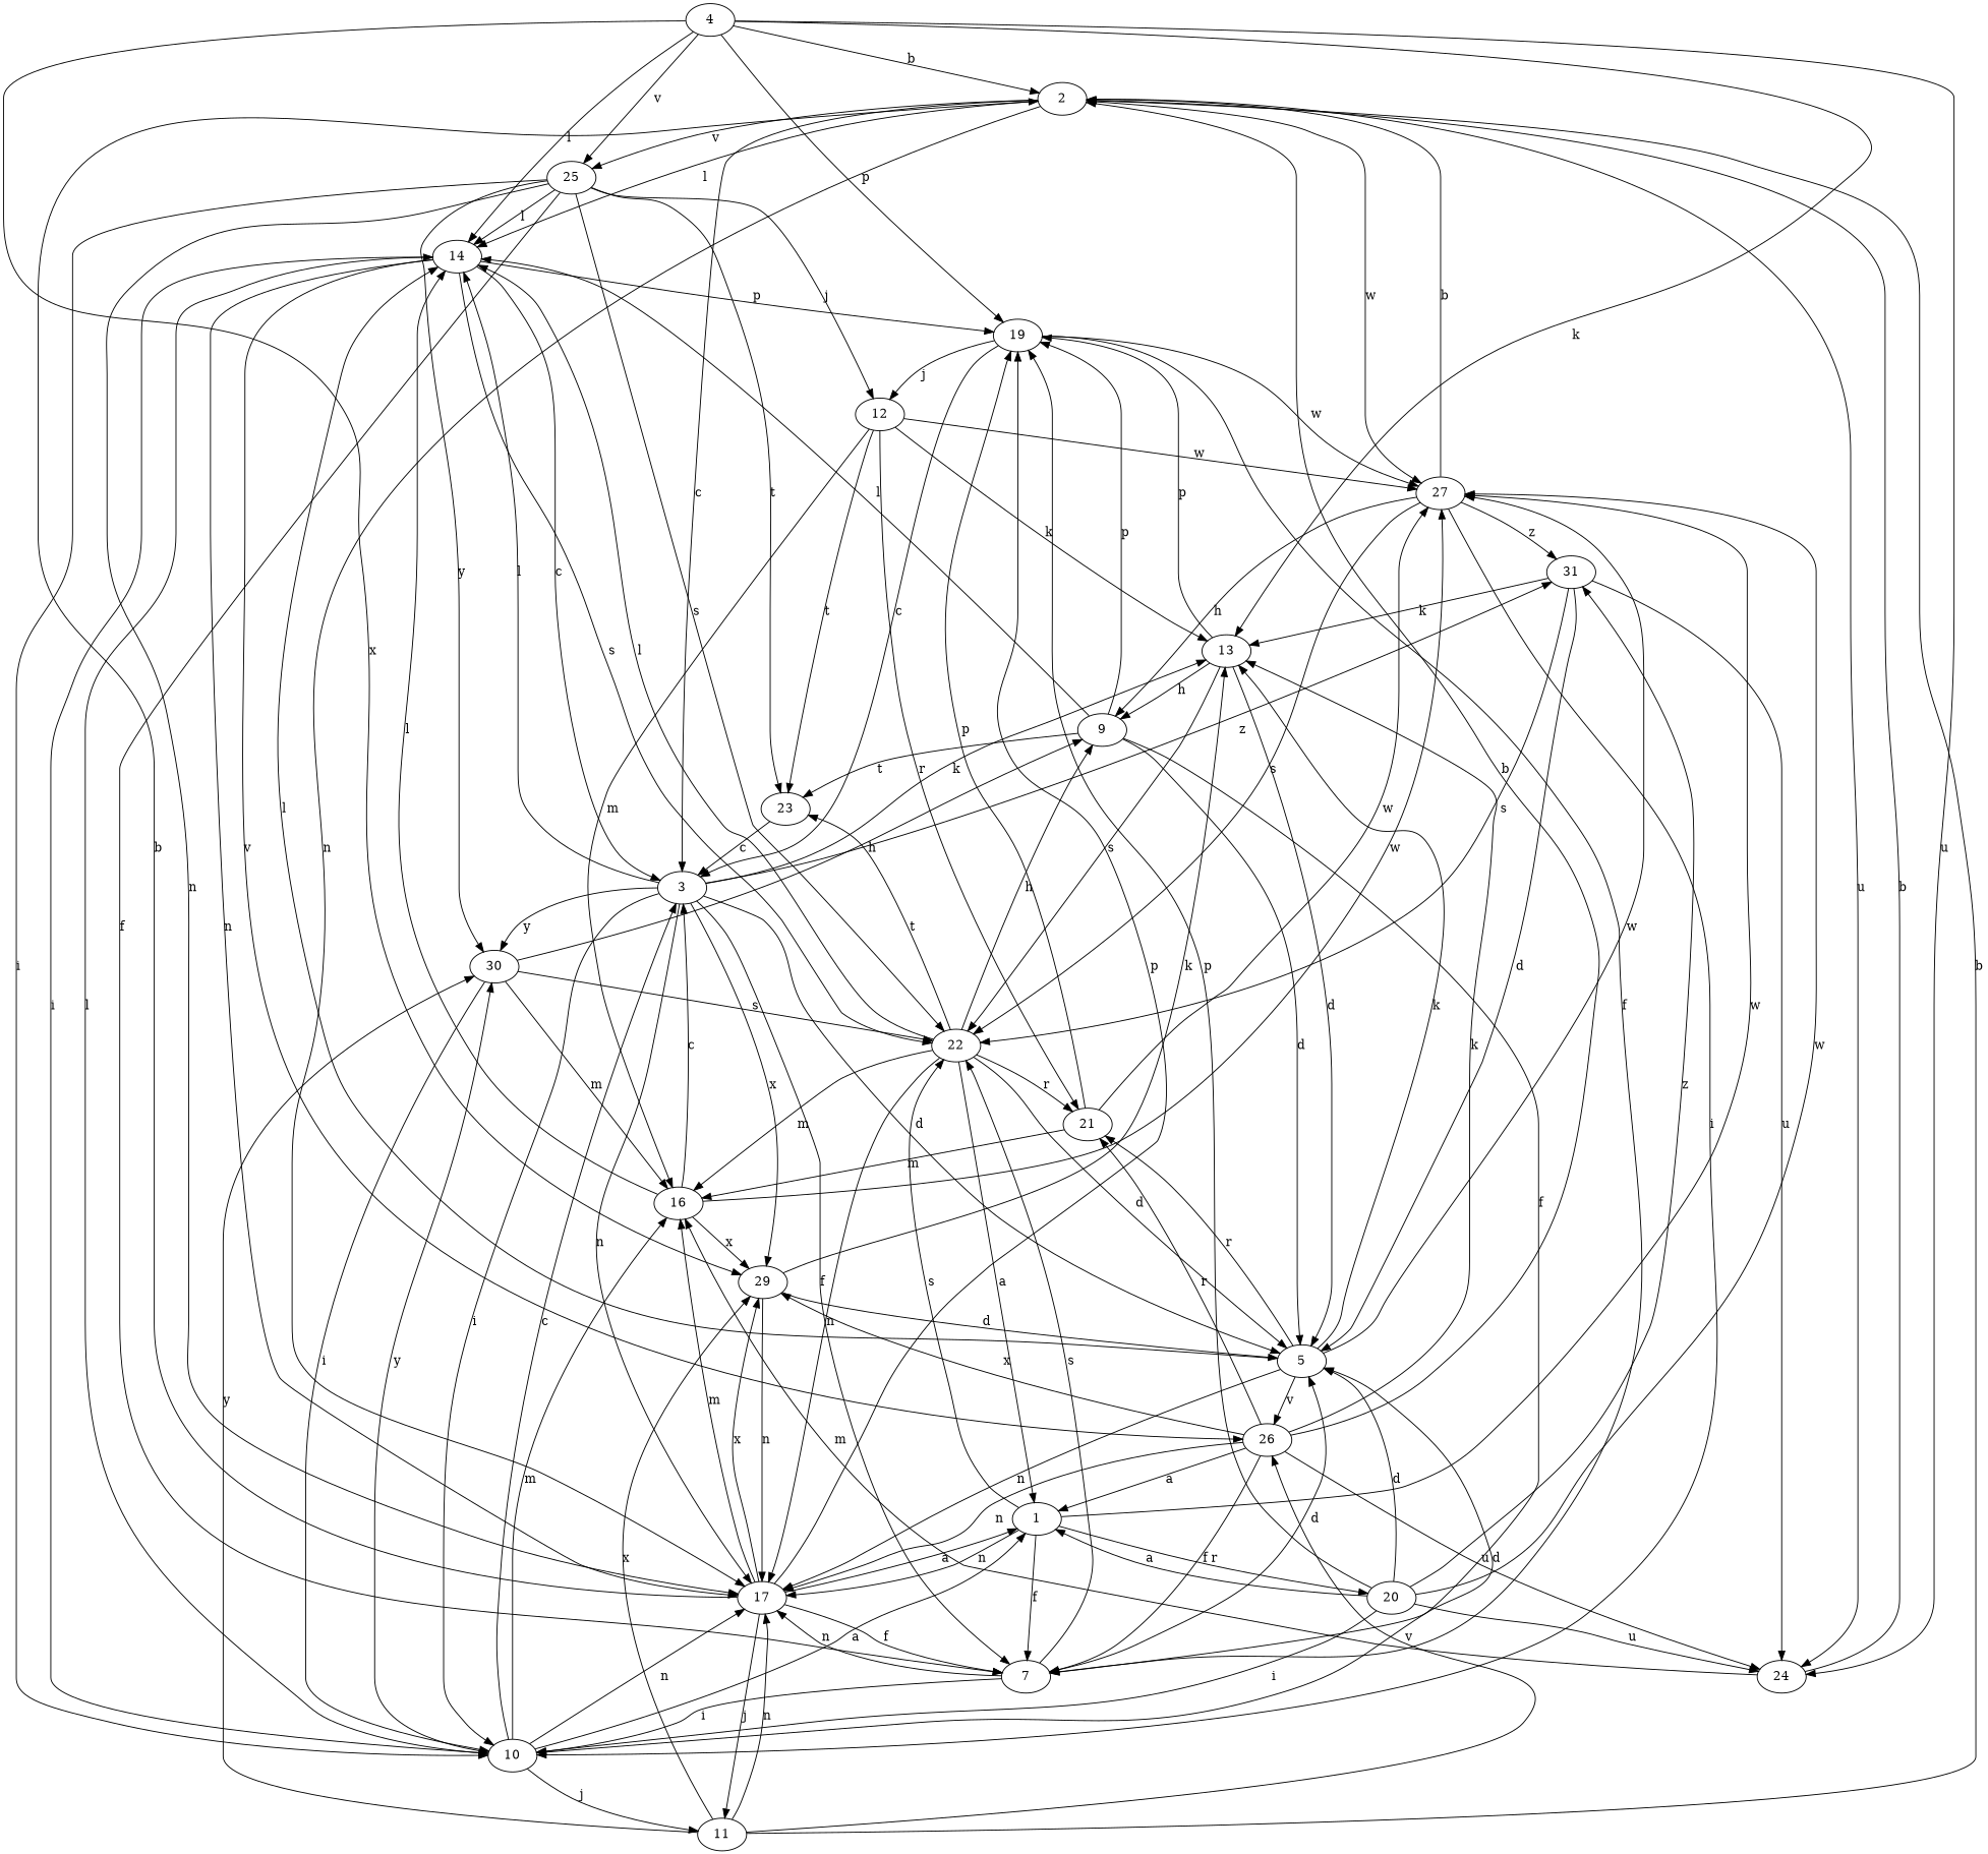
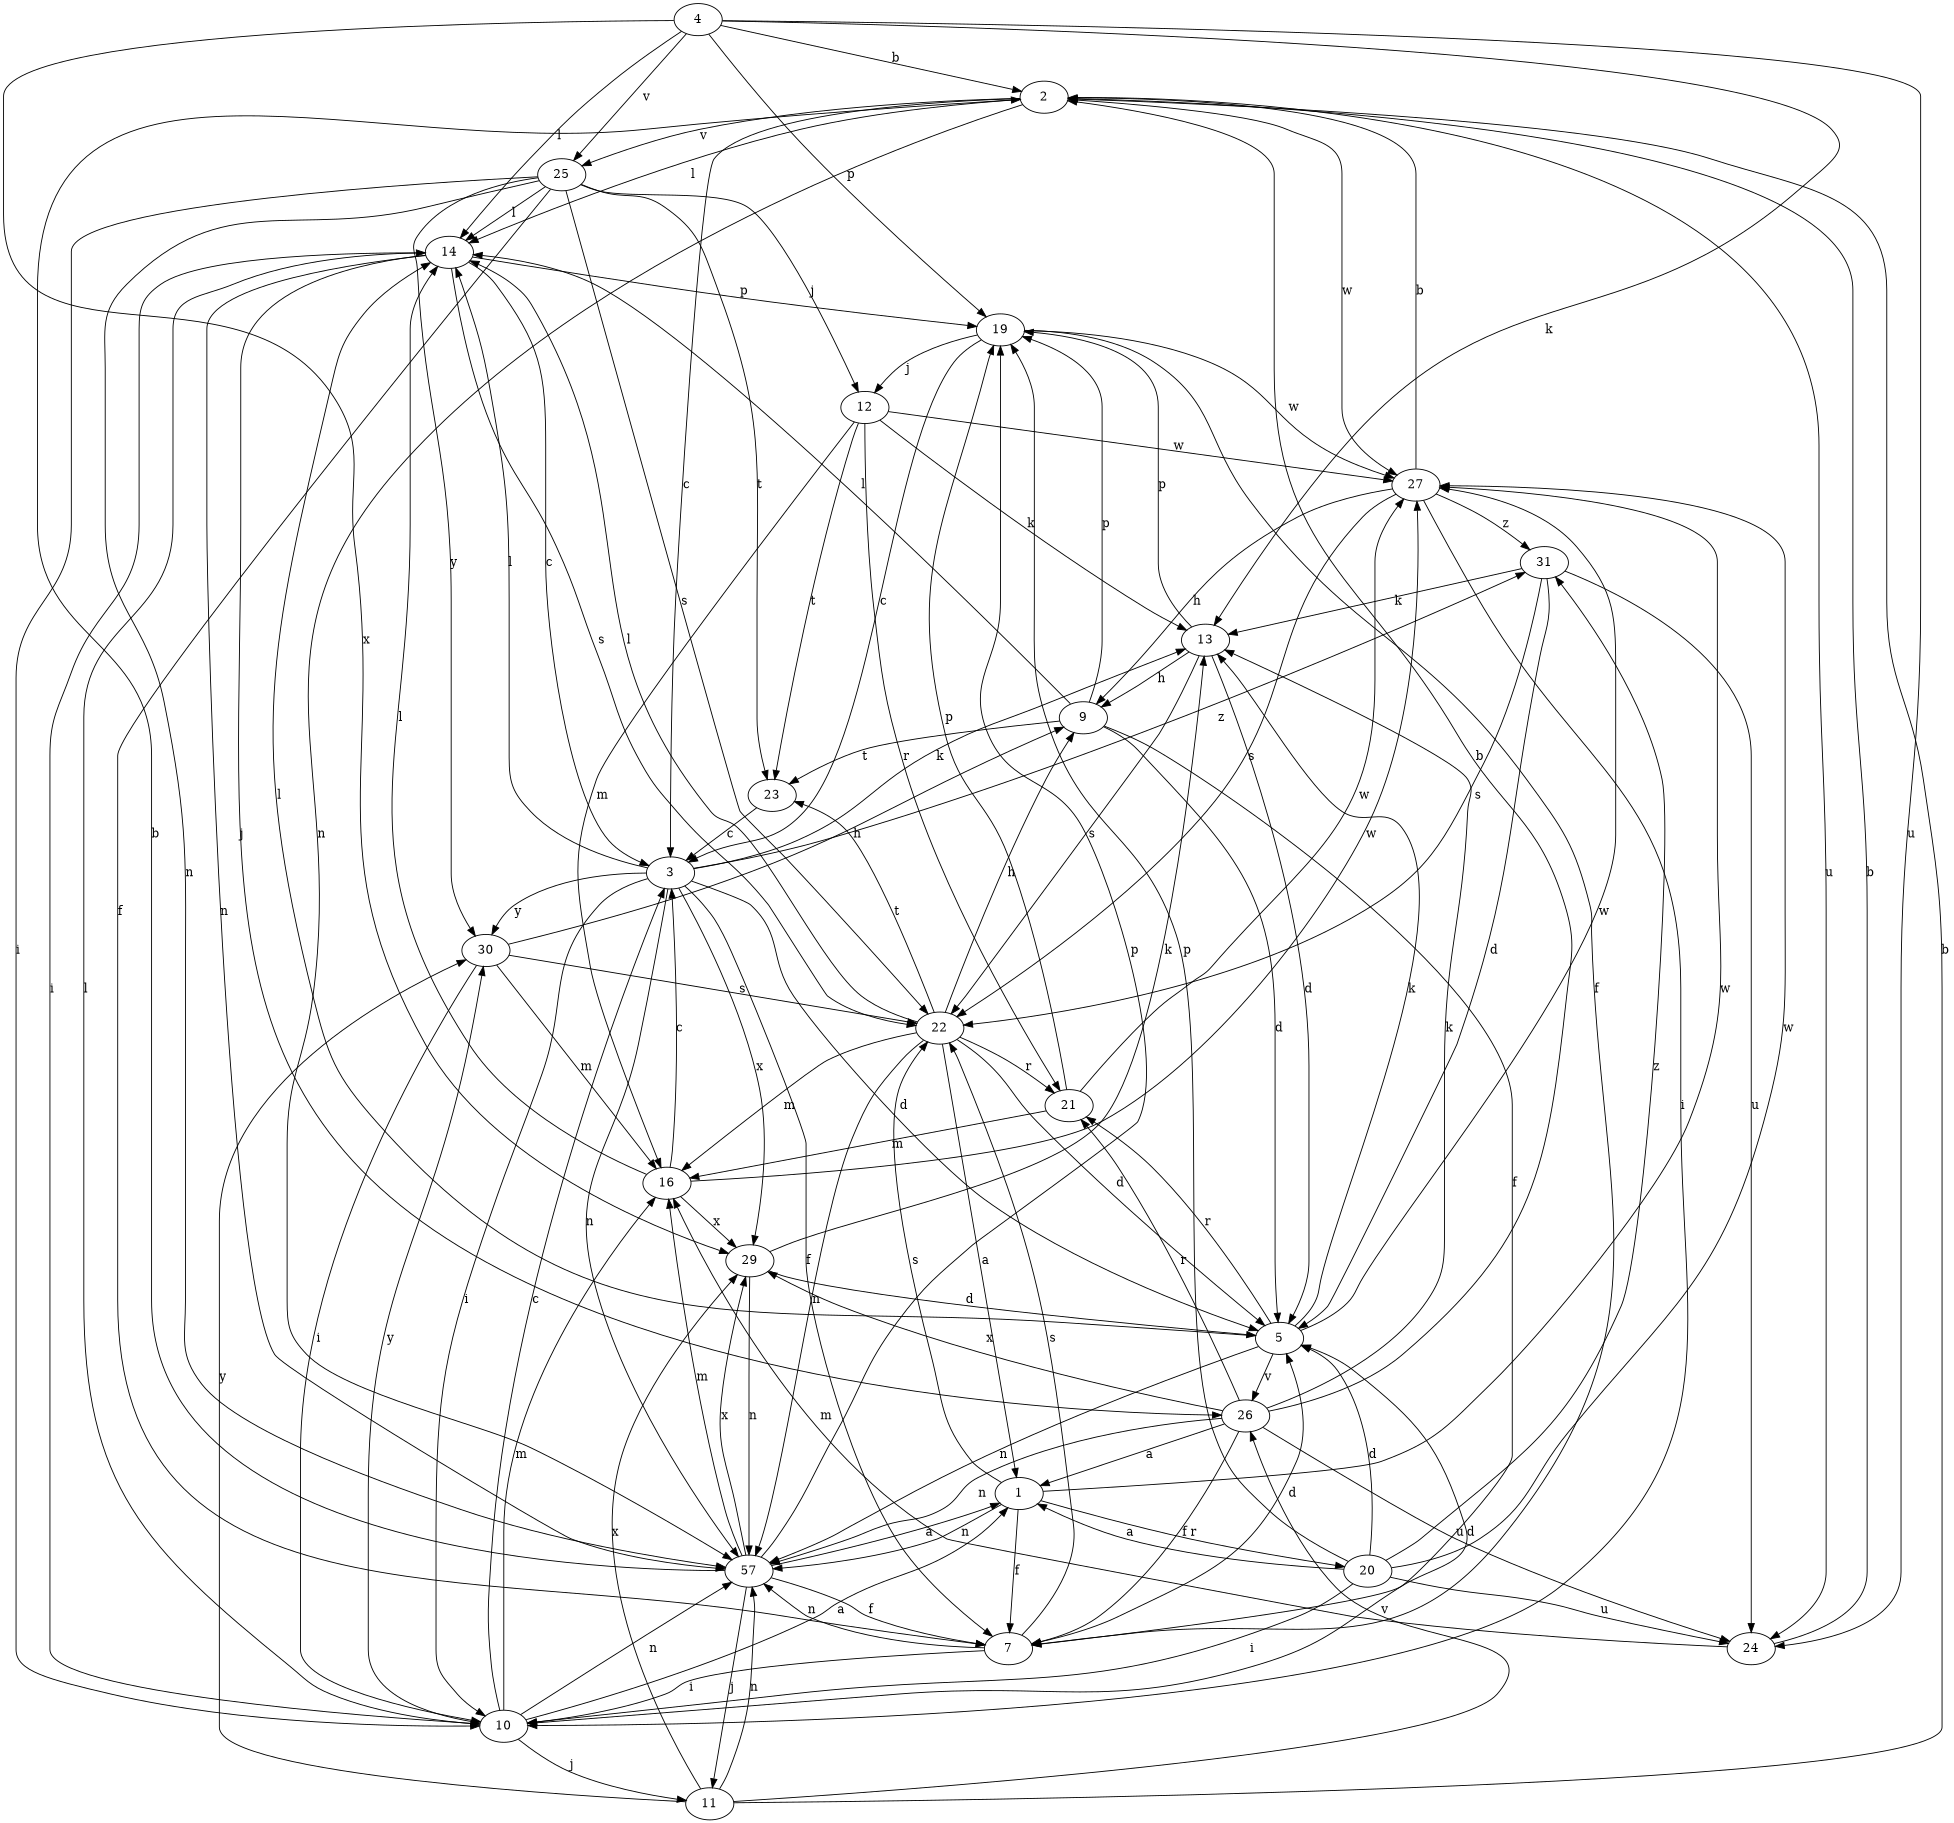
  strict digraph {
    n1 [label=4]
    2
    13
    14
    19
    24
    25
    29
-   17
+   17 [label=57]
    27
    3
    22
    5
    9
    10
    26
    7
    12
    16
    30
    23
    1
    20
    11
    31
    21
    n1 -> 2 [label=b]
    n1 -> 13 [label=k]
    n1 -> 14 [label=l]
    n1 -> 19 [label=p]
    n1 -> 24 [label=u]
    n1 -> 25 [label=v]
    n1 -> 29 [label=x]
    2 -> 14 [label=l]
    2 -> 24 [label=u]
    2 -> 25 [label=v]
    2 -> 17 [label=n]
    2 -> 27 [label=w]
    2 -> 3 [label=c]
    13 -> 19 [label=p]
    13 -> 22 [label=s]
    13 -> 5 [label=d]
    13 -> 9 [label=h]
    14 -> 19 [label=p]
    14 -> 17 [label=n]
    14 -> 3 [label=c]
    14 -> 22 [label=s]
    14 -> 10 [label=i]
-   14 -> 26 [label=v]
+   14 -> 26 [label=j]
    19 -> 27 [label=w]
    19 -> 3 [label=c]
    19 -> 7 [label=f]
    19 -> 12 [label=j]
    24 -> 2 [label=b]
    24 -> 16 [label=m]
    25 -> 14 [label=l]
    25 -> 17 [label=n]
    25 -> 22 [label=s]
    25 -> 10 [label=i]
    25 -> 7 [label=f]
    25 -> 12 [label=j]
    25 -> 30 [label=y]
    25 -> 23 [label=t]
    29 -> 13 [label=k]
    29 -> 17 [label=n]
    29 -> 5 [label=d]
    17 -> 2 [label=b]
    17 -> 19 [label=p]
    17 -> 29 [label=x]
    17 -> 7 [label=f]
    17 -> 16 [label=m]
    17 -> 1 [label=a]
    17 -> 11 [label=j]
    27 -> 2 [label=b]
    27 -> 22 [label=s]
    27 -> 9 [label=h]
    27 -> 10 [label=i]
    27 -> 31 [label=z]
    3 -> 13 [label=k]
    3 -> 14 [label=l]
    3 -> 29 [label=x]
    3 -> 17 [label=n]
    3 -> 5 [label=d]
    3 -> 10 [label=i]
    3 -> 7 [label=f]
    3 -> 30 [label=y]
    3 -> 31 [label=z]
    22 -> 14 [label=l]
    22 -> 17 [label=n]
    22 -> 5 [label=d]
    22 -> 9 [label=h]
    22 -> 16 [label=m]
    22 -> 23 [label=t]
    22 -> 1 [label=a]
    22 -> 21 [label=r]
    5 -> 13 [label=k]
    5 -> 14 [label=l]
    5 -> 17 [label=n]
    5 -> 27 [label=w]
    5 -> 26 [label=v]
    5 -> 21 [label=r]
    9 -> 14 [label=l]
    9 -> 19 [label=p]
    9 -> 5 [label=d]
    9 -> 7 [label=f]
    9 -> 23 [label=t]
    10 -> 14 [label=l]
    10 -> 17 [label=n]
    10 -> 3 [label=c]
    10 -> 5 [label=d]
    10 -> 16 [label=m]
    10 -> 30 [label=y]
    10 -> 1 [label=a]
    10 -> 11 [label=j]
    26 -> 2 [label=b]
    26 -> 13 [label=k]
    26 -> 24 [label=u]
    26 -> 29 [label=x]
    26 -> 17 [label=n]
    26 -> 7 [label=f]
    26 -> 1 [label=a]
    26 -> 21 [label=r]
    7 -> 17 [label=n]
    7 -> 22 [label=s]
    7 -> 5 [label=d]
    7 -> 10 [label=i]
    12 -> 13 [label=k]
    12 -> 27 [label=w]
    12 -> 16 [label=m]
    12 -> 23 [label=t]
    12 -> 21 [label=r]
    16 -> 14 [label=l]
    16 -> 29 [label=x]
    16 -> 27 [label=w]
    16 -> 3 [label=c]
    30 -> 22 [label=s]
    30 -> 9 [label=h]
    30 -> 10 [label=i]
    30 -> 16 [label=m]
    23 -> 3 [label=c]
    1 -> 17 [label=n]
    1 -> 27 [label=w]
    1 -> 22 [label=s]
    1 -> 7 [label=f]
    1 -> 20 [label=r]
    20 -> 19 [label=p]
    20 -> 24 [label=u]
    20 -> 27 [label=w]
    20 -> 5 [label=d]
    20 -> 10 [label=i]
    20 -> 1 [label=a]
    20 -> 31 [label=z]
    11 -> 2 [label=b]
    11 -> 29 [label=x]
    11 -> 17 [label=n]
    11 -> 26 [label=v]
    11 -> 30 [label=y]
    31 -> 13 [label=k]
    31 -> 24 [label=u]
    31 -> 22 [label=s]
    31 -> 5 [label=d]
    21 -> 19 [label=p]
    21 -> 27 [label=w]
    21 -> 16 [label=m]
  }
